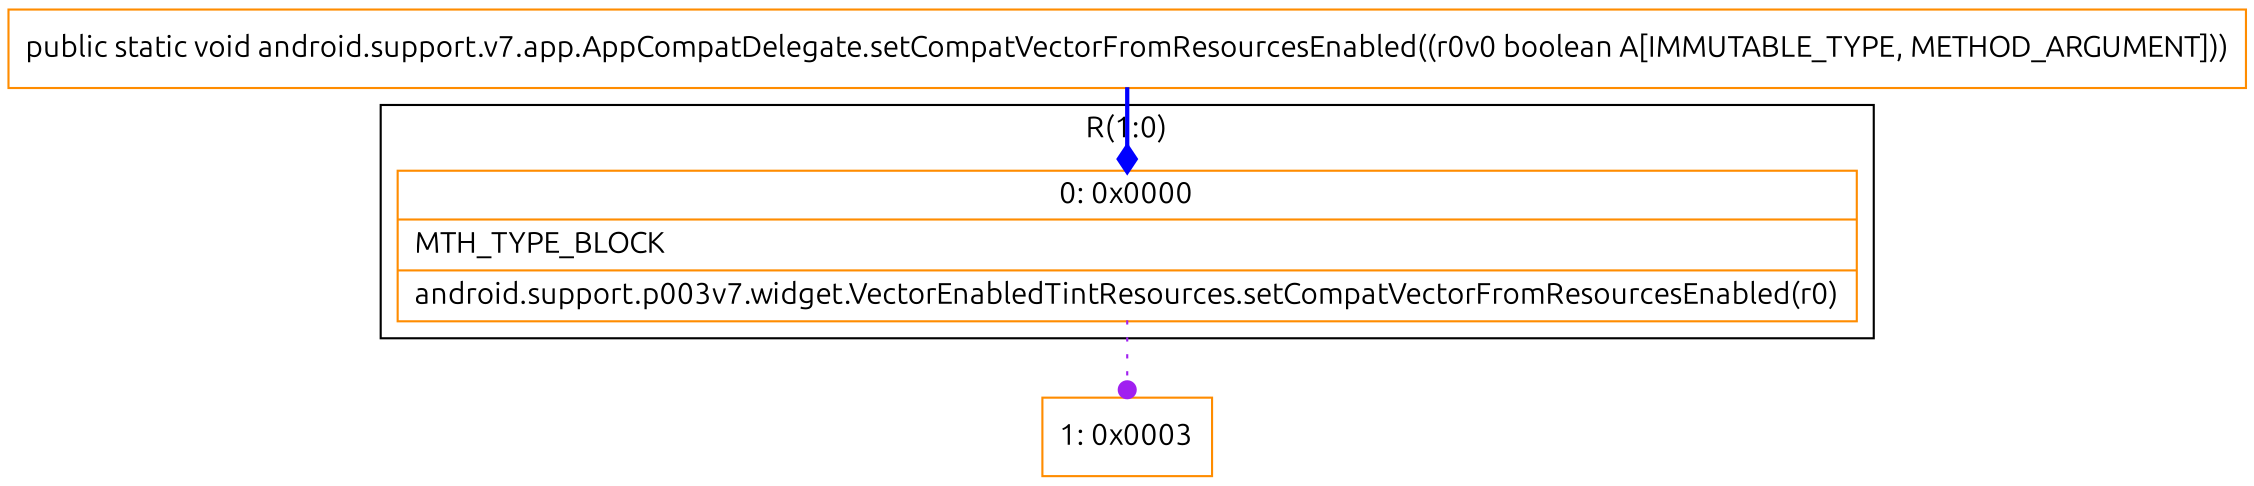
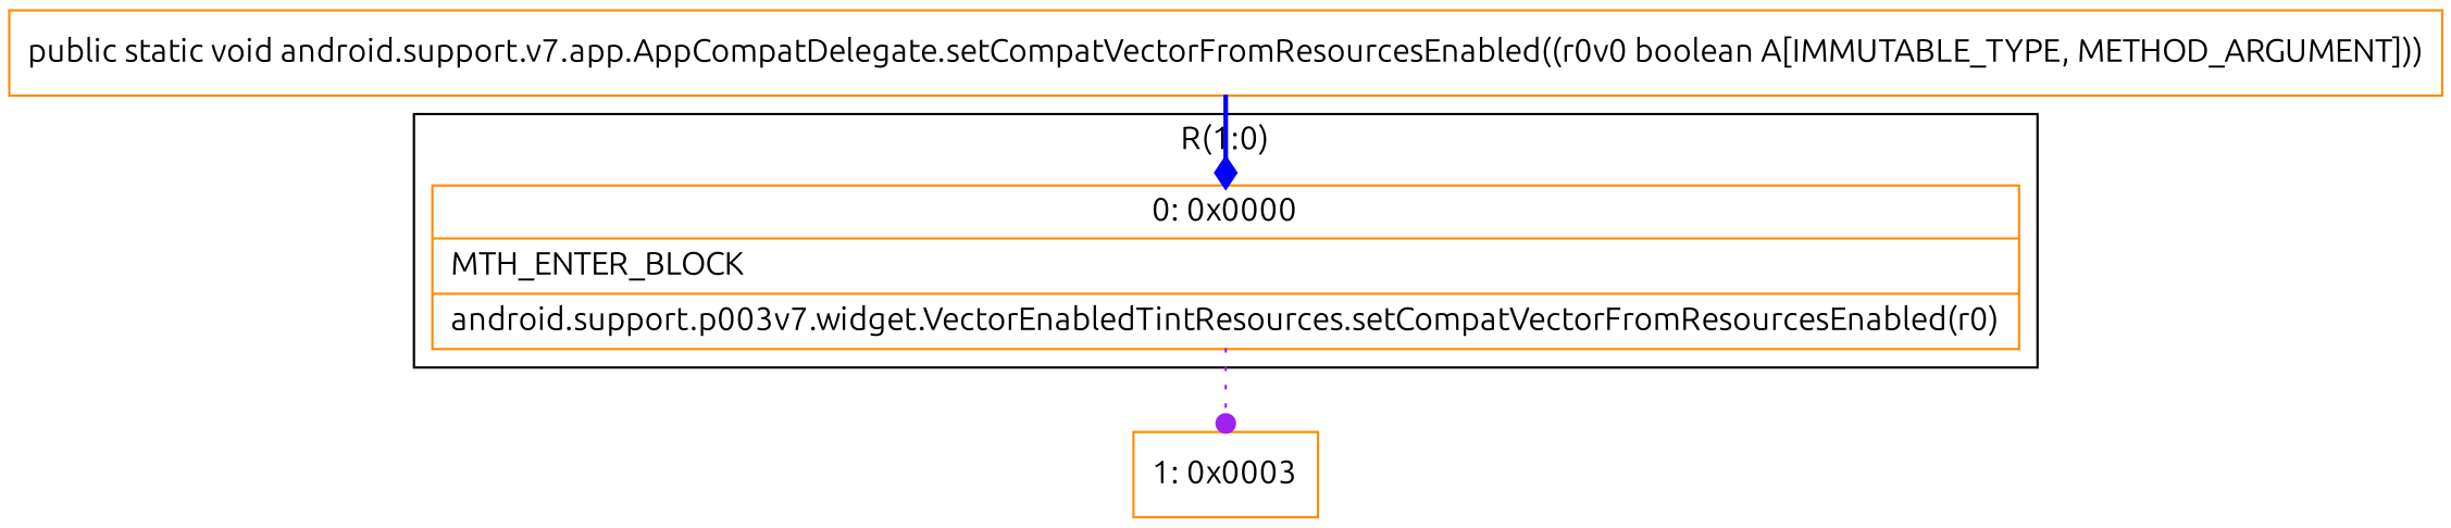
  digraph {
    fontname=Ubuntu
    node [color=darkorange shape=record fontname=Ubuntu]
    edge [fontname=Ubuntu]
-   n1 [label="{0\:\ 0x0000|MTH_TYPE_BLOCK\l|android.support.p003v7.widget.VectorEnabledTintResources.setCompatVectorFromResourcesEnabled(r0)\l}"]
+   n1 [label="{0\:\ 0x0000|MTH_ENTER_BLOCK\l|android.support.p003v7.widget.VectorEnabledTintResources.setCompatVectorFromResourcesEnabled(r0)\l}"]
    n2 [label="{1\:\ 0x0003}"]
    n3 [label="{public static void android.support.v7.app.AppCompatDelegate.setCompatVectorFromResourcesEnabled((r0v0 boolean A[IMMUTABLE_TYPE, METHOD_ARGUMENT])) }"]
    subgraph cluster_1 {
      label="R(1:0)"
      n1
    }
    n1 -> n2 [color=purple style=dotted arrowhead=dot]
    n3 -> n1 [color=blue style=bold arrowhead=diamond]
  }
